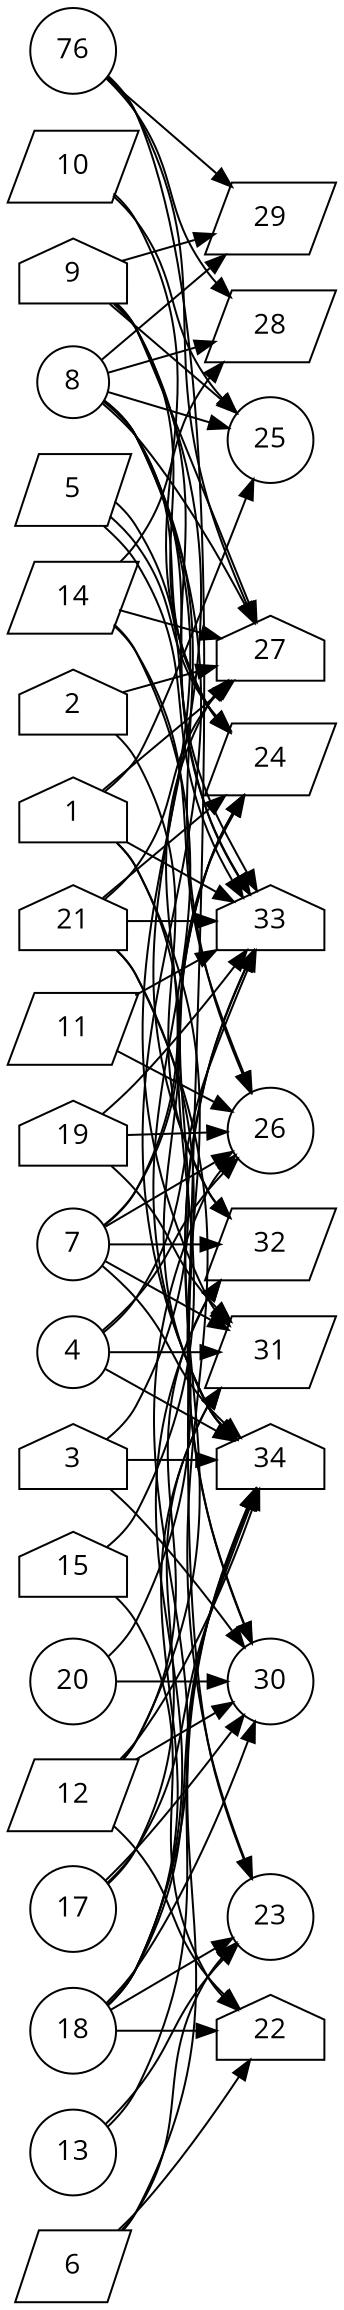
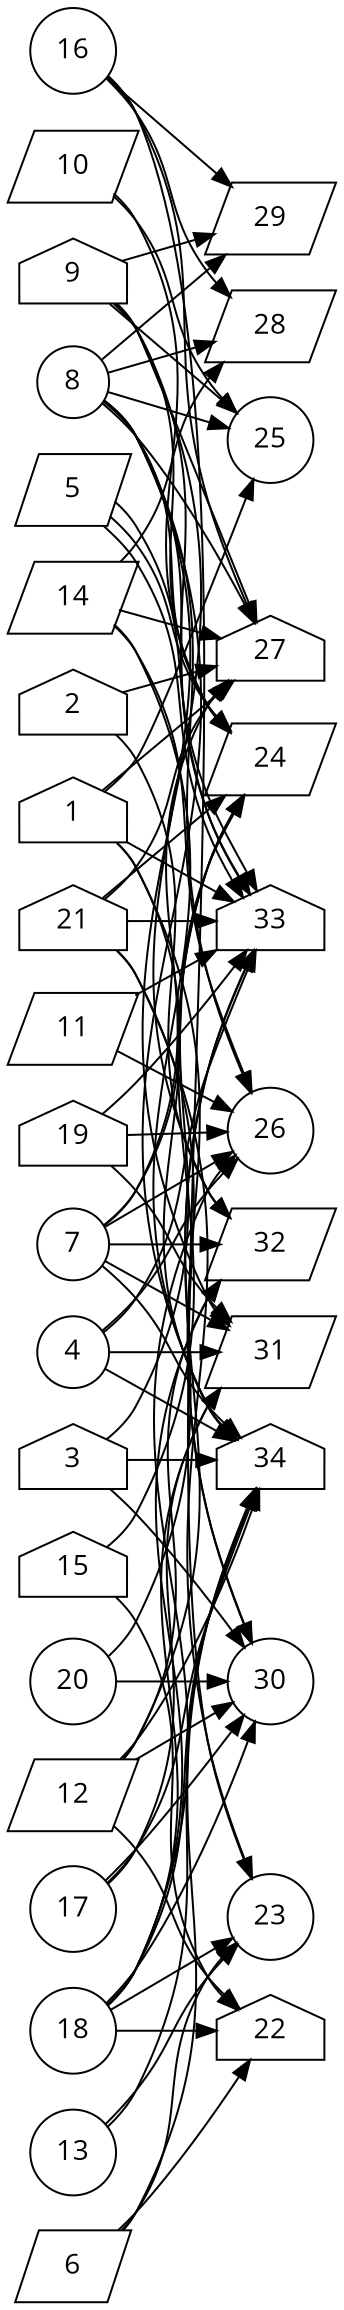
  digraph {
    fontname="Open Sans"
    rankdir=LR
    node [alpha=0.14 fontname="Open Sans" shape=circle]
    edge [fontname="Open Sans"]
    1 [alpha=0.08 expect_size=16019456 shape=house]
    25 [alpha=0.12 expect_size=23576576]
    27 [alpha=0.12 expect_size=43987968 shape=house]
    30 [alpha=0.09 expect_size=43648000]
    33 [alpha=0.18 expect_size=40967168 shape=house]
    34 [alpha=0.10 expect_size=50680832 shape=house]
    2 [alpha=0.18 expect_size=51080192 shape=house]
    32 [alpha=0.17 expect_size=16935936 shape=parallelogram]
    3 [alpha=0.19 expect_size=45091840 shape=house]
    24 [expect_size=19906560 shape=parallelogram]
    4 [expect_size=42648576]
    26 [alpha=0.12 expect_size=11975680]
    31 [alpha=0.06 expect_size=33108992 shape=parallelogram]
    5 [alpha=0.04 expect_size=23785472 shape=parallelogram]
    6 [alpha=0.07 expect_size=11303936 shape=parallelogram]
    22 [alpha=0.10 expect_size=25619456 shape=house]
    23 [alpha=0.04 expect_size=24729600]
    7 [alpha=0.07 expect_size=5478400]
    8 [alpha=0.03 expect_size=29891584]
    28 [alpha=0.03 expect_size=11470848 shape=parallelogram]
    29 [alpha=0.16 expect_size=37776384 shape=parallelogram]
    9 [alpha=0.08 expect_size=11336704 shape=house]
    10 [expect_size=50344960 shape=parallelogram]
    11 [alpha=0.00 expect_size=17050624 shape=parallelogram]
    12 [alpha=0.20 expect_size=36364288 shape=parallelogram]
    13 [alpha=0.18 expect_size=31167488]
    14 [alpha=0.02 expect_size=29544448 shape=parallelogram]
    15 [alpha=0.15 expect_size=15983616 shape=house]
-   16 [expect_size=26331136 label=76]
+   16 [expect_size=26331136]
    17 [alpha=0.06 expect_size=43104256]
    18 [alpha=0.11 expect_size=12140544]
    19 [alpha=0.02 expect_size=19427328 shape=house]
    20 [alpha=0.16 expect_size=37563392]
    21 [alpha=0.13 expect_size=24448000 shape=house]
    1 -> 25
    1 -> 27
    1 -> 30
    1 -> 33
    1 -> 34
    2 -> 27
    2 -> 32
    3 -> 30
    3 -> 34
    3 -> 24
    4 -> 33
    4 -> 34
    4 -> 26
    4 -> 31
    5 -> 33
    5 -> 33
    5 -> 24
    6 -> 34
    6 -> 22
    6 -> 23
    7 -> 27
    7 -> 34
    7 -> 32
    7 -> 24
    7 -> 26
    7 -> 31
    8 -> 25
    8 -> 27
    8 -> 33
    8 -> 34
    8 -> 32
    8 -> 24
    8 -> 26
    8 -> 28
    8 -> 29
    9 -> 25
    9 -> 27
    9 -> 33
    9 -> 24
    9 -> 31
    9 -> 29
    10 -> 25
    10 -> 24
    11 -> 33
    11 -> 26
    12 -> 30
    12 -> 33
    12 -> 34
    12 -> 32
    12 -> 22
    13 -> 34
    13 -> 23
    14 -> 27
    14 -> 34
    14 -> 26
    14 -> 28
    15 -> 24
    15 -> 22
    16 -> 27
    16 -> 23
    16 -> 28
    16 -> 29
    17 -> 30
    17 -> 34
    17 -> 31
    18 -> 30
    18 -> 34
    18 -> 32
    18 -> 26
    18 -> 31
    18 -> 22
    18 -> 23
    19 -> 33
    19 -> 26
    19 -> 31
    20 -> 30
    20 -> 33
    21 -> 27
    21 -> 30
    21 -> 33
    21 -> 24
    21 -> 23
  }
